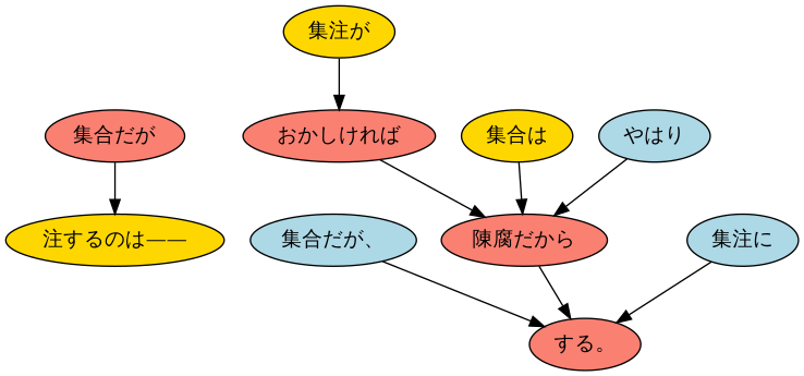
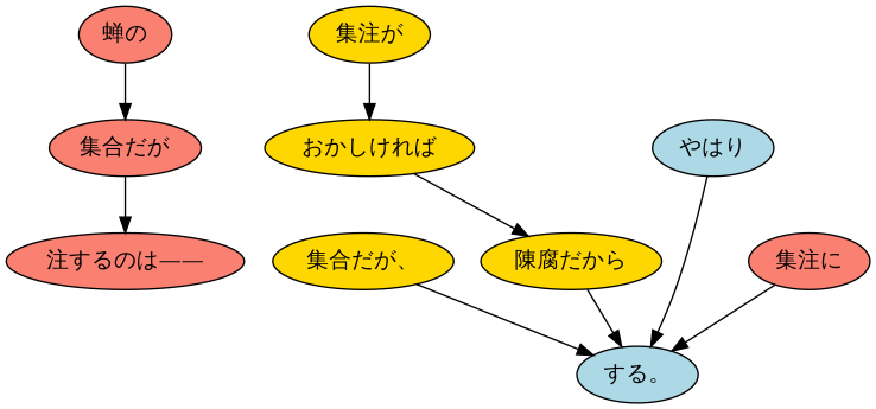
  digraph {
    node [fillcolor=salmon style=filled]
+   n1 [label="蝉の"]
    n2 [label="集合だが"]
-   n3 [fillcolor=gold label="注するのは——"]
-   n4 [fillcolor=lightblue label="集合だが、"]
-   n5 [label="する。"]
+   n3 [label="注するのは——"]
+   n4 [fillcolor=gold label="集合だが、"]
+   n5 [fillcolor=lightblue label="する。"]
    n6 [fillcolor=gold label="集注が"]
-   n7 [label="おかしければ"]
-   n8 [label="陳腐だから"]
-   n9 [fillcolor=gold label="集合は"]
+   n7 [fillcolor=gold label="おかしければ"]
+   n8 [fillcolor=gold label="陳腐だから"]
    n10 [fillcolor=lightblue label="やはり"]
-   n11 [fillcolor=lightblue label="集注に"]
+   n11 [label="集注に"]
+   n1 -> n2
    n2 -> n3
    n4 -> n5
    n6 -> n7
    n7 -> n8
    n8 -> n5
-   n9 -> n8
-   n10 -> n8
+   n10 -> n5
    n11 -> n5
  }
